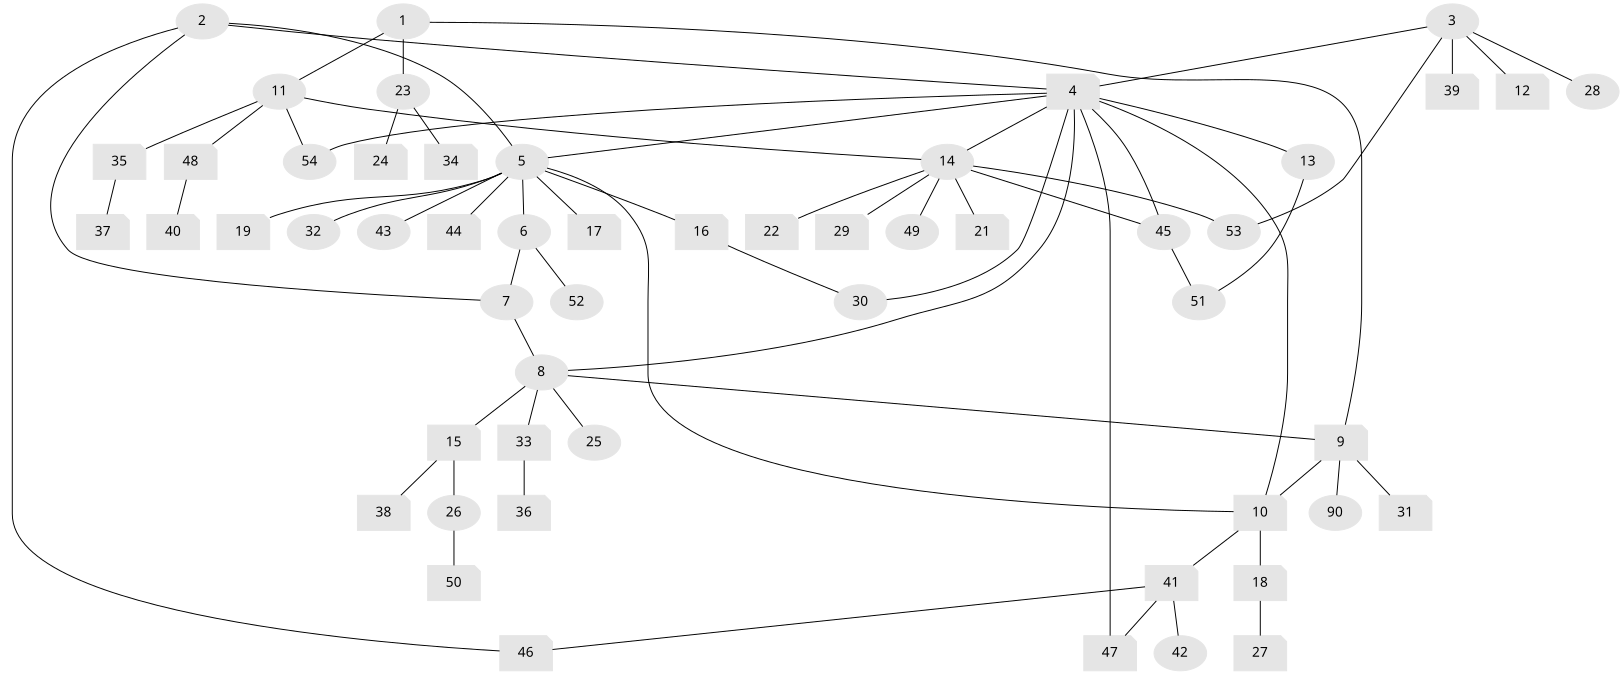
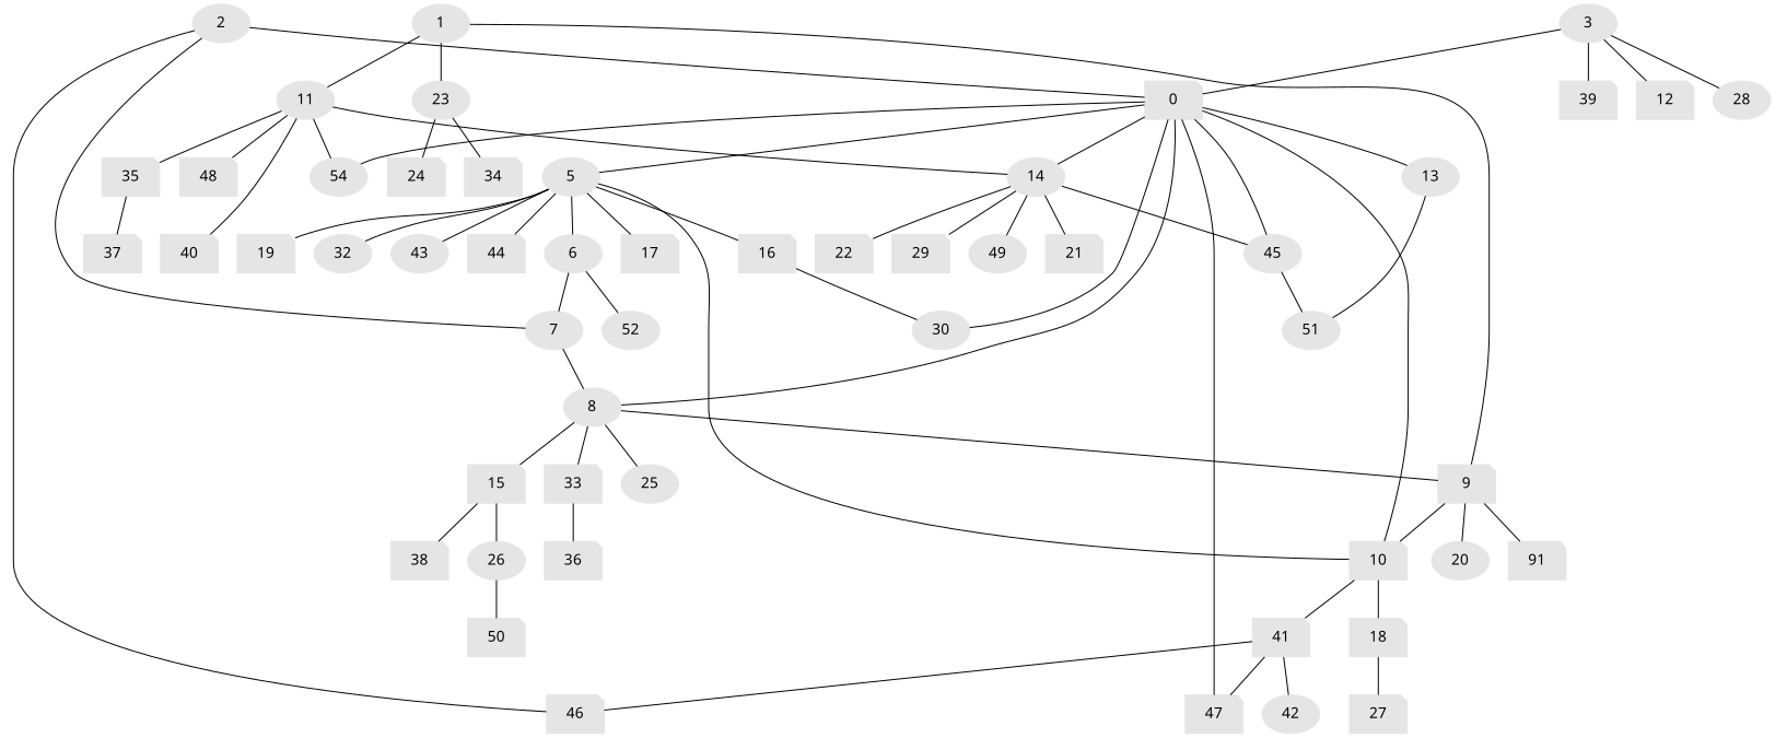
  graph {
    fontname="Noto Sans"
    node [color=gray90 fontname="Noto Sans" shape=note style=filled]
    edge [fontname="Noto Sans"]
    1 [shape=ellipse]
    9
    11 [shape=ellipse]
    23 [shape=ellipse]
    2 [shape=ellipse]
-   4
+   4 [label=0]
    5 [shape=ellipse]
    7 [shape=ellipse]
    46
    10
-   20 [shape=ellipse label=90]
-   31
+   20 [shape=ellipse]
+   31 [label=91]
    14 [shape=ellipse]
    54 [shape=ellipse]
    35
    40
    48
    24
    34
    8 [shape=ellipse]
    13 [shape=ellipse]
    30 [shape=ellipse]
    45 [shape=ellipse]
    47
    6 [shape=ellipse]
    16
    17
    19
    32 [shape=ellipse]
    43 [shape=ellipse]
    44
    3 [shape=ellipse]
    12
    28 [shape=ellipse]
    39
-   53 [shape=ellipse]
    15
    25 [shape=ellipse]
    33
    18
    41
    51 [shape=ellipse]
    21
    22
    29
    49 [shape=ellipse]
    52 [shape=ellipse]
    26 [shape=ellipse]
    38
    36
    27
    37
    50
    42 [shape=ellipse]
    1 -- 9
    1 -- 11
    1 -- 23
    9 -- 10
    9 -- 20
    9 -- 31
    11 -- 14
    11 -- 54
    11 -- 35
-   48 -- 40
+   11 -- 40
    11 -- 48
    23 -- 24
    23 -- 34
    2 -- 4
-   2 -- 5
    2 -- 7
    2 -- 46
    4 -- 5
    4 -- 10
    4 -- 14
    4 -- 54
    4 -- 8
    4 -- 13
    4 -- 30
    4 -- 45
    4 -- 47
    5 -- 10
    5 -- 6
    5 -- 16
    5 -- 17
    5 -- 19
    5 -- 32
    5 -- 43
    5 -- 44
    7 -- 8
    10 -- 18
    10 -- 41
    14 -- 45
-   14 -- 53
    14 -- 21
    14 -- 22
    14 -- 29
    14 -- 49
    35 -- 37
    8 -- 9
    8 -- 15
    8 -- 25
    8 -- 33
    13 -- 51
    45 -- 51
    6 -- 7
    6 -- 52
    16 -- 30
    3 -- 4
    3 -- 12
    3 -- 28
    3 -- 39
-   3 -- 53
    15 -- 26
    15 -- 38
    33 -- 36
    18 -- 27
    41 -- 46
    41 -- 47
    41 -- 42
    26 -- 50
  }
